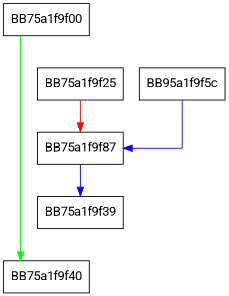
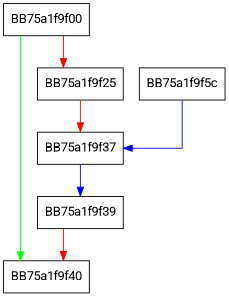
  digraph {
    fontname=Roboto
    splines=ortho
    node [fontname=Roboto shape=box]
    edge [color=red fontname=Roboto]
    BB75a1f9f00
    BB75a1f9f40
    BB75a1f9f25
-   BB75a1f9f37 [label=BB75a1f9f87]
+   BB75a1f9f37
    BB75a1f9f39
-   BB75a1f9f5c [label=BB95a1f9f5c]
+   BB75a1f9f5c
    BB75a1f9f00 -> BB75a1f9f40 [color=green]
+   BB75a1f9f00 -> BB75a1f9f25
    BB75a1f9f25 -> BB75a1f9f37
    BB75a1f9f37 -> BB75a1f9f39 [color=blue]
+   BB75a1f9f39 -> BB75a1f9f40
    BB75a1f9f5c -> BB75a1f9f37 [color=blue]
  }
